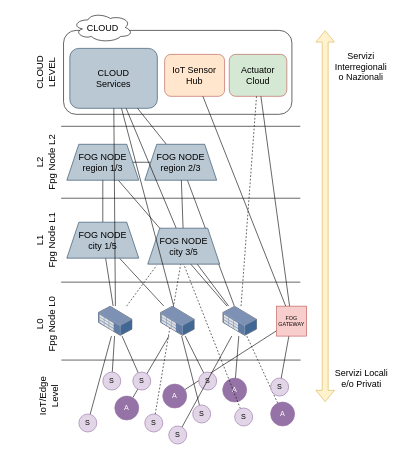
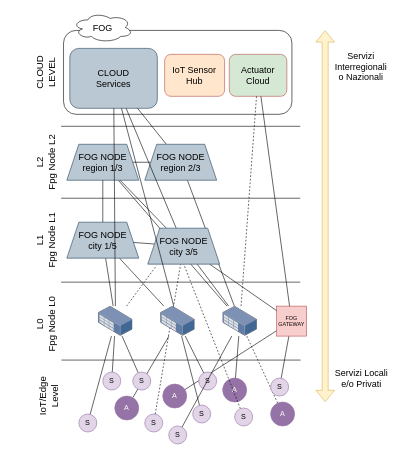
  <mxCell id="0" />
  <mxCell id="1" parent="0" />
  <mxCell id="2" value="" style="endArrow=none;html=1;" edge="1" parent="1"><mxGeometry width="50" height="50" relative="1" as="geometry"><mxPoint x="102" y="600" as="sourcePoint" /><mxPoint x="501" y="600" as="targetPoint" /></mxGeometry></mxCell>
  <mxCell id="3" style="rounded=0;orthogonalLoop=1;jettySize=auto;html=1;fontSize=9;fontColor=#FFFCFC;endArrow=none;endFill=0;" edge="1" parent="1" source="4" target="32"><mxGeometry relative="1" as="geometry" /></mxCell>
  <mxCell id="4" value="S" style="ellipse;whiteSpace=wrap;html=1;aspect=fixed;fillColor=#e1d5e7;strokeColor=#9673a6;" vertex="1" parent="1"><mxGeometry x="171" y="620" width="30" height="30" as="geometry" /></mxCell>
  <mxCell id="5" style="edgeStyle=none;rounded=0;orthogonalLoop=1;jettySize=auto;html=1;endArrow=none;endFill=0;fontSize=9;fontColor=#FFFCFC;" edge="1" parent="1" source="6" target="34"><mxGeometry relative="1" as="geometry" /></mxCell>
  <mxCell id="6" value="A" style="ellipse;whiteSpace=wrap;html=1;aspect=fixed;strokeColor=#9673a6;fillColor=#9673A6;fontColor=#FFFCFC;" vertex="1" parent="1"><mxGeometry x="191" y="660" width="40" height="40" as="geometry" /></mxCell>
  <mxCell id="7" style="edgeStyle=none;rounded=0;orthogonalLoop=1;jettySize=auto;html=1;endArrow=none;endFill=0;fontSize=9;fontColor=#FFFCFC;" edge="1" parent="1" source="8" target="38"><mxGeometry relative="1" as="geometry" /></mxCell>
  <mxCell id="8" value="A" style="ellipse;whiteSpace=wrap;html=1;aspect=fixed;strokeColor=#9673a6;fillColor=#9673A6;fontColor=#FFFCFC;" vertex="1" parent="1"><mxGeometry x="371" y="630" width="40" height="40" as="geometry" /></mxCell>
  <mxCell id="9" style="edgeStyle=none;rounded=0;orthogonalLoop=1;jettySize=auto;html=1;endArrow=none;endFill=0;fontSize=9;fontColor=#FFFCFC;" edge="1" parent="1" source="10" target="39"><mxGeometry relative="1" as="geometry" /></mxCell>
  <mxCell id="10" value="A" style="ellipse;whiteSpace=wrap;html=1;aspect=fixed;strokeColor=#9673a6;fillColor=#9673A6;fontColor=#FFFCFC;" vertex="1" parent="1"><mxGeometry x="271" y="640" width="40" height="40" as="geometry" /></mxCell>
  <mxCell id="11" style="edgeStyle=none;rounded=0;orthogonalLoop=1;jettySize=auto;html=1;dashed=1;endArrow=none;endFill=0;fontSize=15;fontColor=#FFFCFC;" edge="1" parent="1" source="12" target="38"><mxGeometry relative="1" as="geometry" /></mxCell>
  <mxCell id="12" value="A" style="ellipse;whiteSpace=wrap;html=1;aspect=fixed;strokeColor=#9673a6;fillColor=#9673A6;fontColor=#FFFCFC;" vertex="1" parent="1"><mxGeometry x="451" y="670" width="40" height="40" as="geometry" /></mxCell>
  <mxCell id="13" style="edgeStyle=none;rounded=0;orthogonalLoop=1;jettySize=auto;html=1;endArrow=none;endFill=0;fontSize=9;fontColor=#FFFCFC;" edge="1" parent="1" source="14" target="32"><mxGeometry relative="1" as="geometry" /></mxCell>
  <mxCell id="14" value="S" style="ellipse;whiteSpace=wrap;html=1;aspect=fixed;fillColor=#e1d5e7;strokeColor=#9673a6;" vertex="1" parent="1"><mxGeometry x="221" y="620" width="30" height="30" as="geometry" /></mxCell>
  <mxCell id="15" style="edgeStyle=none;rounded=0;orthogonalLoop=1;jettySize=auto;html=1;dashed=1;endArrow=none;endFill=0;fontSize=15;fontColor=#FFFCFC;" edge="1" parent="1" source="16" target="58"><mxGeometry relative="1" as="geometry" /></mxCell>
  <mxCell id="16" value="S" style="ellipse;whiteSpace=wrap;html=1;aspect=fixed;fillColor=#e1d5e7;strokeColor=#9673a6;" vertex="1" parent="1"><mxGeometry x="241" y="690" width="30" height="30" as="geometry" /></mxCell>
  <mxCell id="17" style="edgeStyle=none;rounded=0;orthogonalLoop=1;jettySize=auto;html=1;endArrow=none;endFill=0;fontSize=9;fontColor=#FFFCFC;" edge="1" parent="1" source="18" target="34"><mxGeometry relative="1" as="geometry" /></mxCell>
  <mxCell id="18" value="S" style="ellipse;whiteSpace=wrap;html=1;aspect=fixed;fillColor=#e1d5e7;strokeColor=#9673a6;" vertex="1" parent="1"><mxGeometry x="331" y="620" width="30" height="30" as="geometry" /></mxCell>
  <mxCell id="19" style="edgeStyle=none;rounded=0;orthogonalLoop=1;jettySize=auto;html=1;endArrow=none;endFill=0;fontSize=9;fontColor=#FFFCFC;" edge="1" parent="1" source="20" target="34"><mxGeometry relative="1" as="geometry" /></mxCell>
  <mxCell id="20" value="S" style="ellipse;whiteSpace=wrap;html=1;aspect=fixed;fillColor=#e1d5e7;strokeColor=#9673a6;" vertex="1" parent="1"><mxGeometry x="321" y="675" width="30" height="30" as="geometry" /></mxCell>
  <mxCell id="21" style="edgeStyle=none;rounded=0;orthogonalLoop=1;jettySize=auto;html=1;endArrow=none;endFill=0;fontSize=9;fontColor=#FFFCFC;" edge="1" parent="1" source="22" target="39"><mxGeometry relative="1" as="geometry" /></mxCell>
  <mxCell id="22" value="S" style="ellipse;whiteSpace=wrap;html=1;aspect=fixed;fillColor=#e1d5e7;strokeColor=#9673a6;" vertex="1" parent="1"><mxGeometry x="451" y="630" width="30" height="30" as="geometry" /></mxCell>
  <mxCell id="23" style="edgeStyle=none;rounded=0;orthogonalLoop=1;jettySize=auto;html=1;entryX=0.5;entryY=1;entryDx=0;entryDy=0;dashed=1;endArrow=none;endFill=0;fontSize=15;fontColor=#FFFCFC;" edge="1" parent="1" source="24" target="58"><mxGeometry relative="1" as="geometry" /></mxCell>
  <mxCell id="24" value="S" style="ellipse;whiteSpace=wrap;html=1;aspect=fixed;fillColor=#e1d5e7;strokeColor=#9673a6;" vertex="1" parent="1"><mxGeometry x="391" y="680" width="30" height="30" as="geometry" /></mxCell>
  <mxCell id="25" style="edgeStyle=none;rounded=0;orthogonalLoop=1;jettySize=auto;html=1;endArrow=none;endFill=0;fontSize=9;fontColor=#FFFCFC;" edge="1" parent="1" source="26" target="32"><mxGeometry relative="1" as="geometry"><mxPoint x="150" y="570" as="targetPoint" /></mxGeometry></mxCell>
  <mxCell id="26" value="S" style="ellipse;whiteSpace=wrap;html=1;aspect=fixed;fillColor=#e1d5e7;strokeColor=#9673a6;" vertex="1" parent="1"><mxGeometry x="131" y="690" width="30" height="30" as="geometry" /></mxCell>
  <mxCell id="27" style="edgeStyle=none;rounded=0;orthogonalLoop=1;jettySize=auto;html=1;endArrow=none;endFill=0;fontSize=9;fontColor=#FFFCFC;" edge="1" parent="1" source="28" target="38"><mxGeometry relative="1" as="geometry" /></mxCell>
  <mxCell id="28" value="S" style="ellipse;whiteSpace=wrap;html=1;aspect=fixed;fillColor=#e1d5e7;strokeColor=#9673a6;" vertex="1" parent="1"><mxGeometry x="281" y="710" width="30" height="30" as="geometry" /></mxCell>
  <mxCell id="29" value="&lt;font color=&quot;#000000&quot; style=&quot;font-size: 16px;&quot;&gt;IoT/Edge&lt;br style=&quot;font-size: 16px;&quot;&gt;Level&lt;br style=&quot;font-size: 16px;&quot;&gt;&lt;/font&gt;" style="text;html=1;strokeColor=none;fillColor=none;align=center;verticalAlign=middle;whiteSpace=wrap;rounded=0;fontColor=#FFFCFC;fontSize=16;rotation=-90;" vertex="1" parent="1"><mxGeometry x="40.99" y="640" width="80" height="40" as="geometry" /></mxCell>
  <mxCell id="30" style="edgeStyle=none;rounded=0;orthogonalLoop=1;jettySize=auto;html=1;endArrow=none;endFill=0;fontSize=15;fontColor=#FFFCFC;" edge="1" parent="1" source="32" target="54"><mxGeometry relative="1" as="geometry" /></mxCell>
  <mxCell id="31" style="edgeStyle=none;rounded=0;orthogonalLoop=1;jettySize=auto;html=1;entryX=0.124;entryY=1.033;entryDx=0;entryDy=0;entryPerimeter=0;endArrow=none;endFill=0;fontSize=15;fontColor=#FFFCFC;dashed=1;" edge="1" parent="1" source="32" target="58"><mxGeometry relative="1" as="geometry" /></mxCell>
  <mxCell id="32" value="" style="points=[];aspect=fixed;html=1;align=center;shadow=0;dashed=0;image;image=img/lib/allied_telesis/storage/Datacenter_Server_Rack_Storage_Unit_Small.svg;fillColor=#9673A6;fontSize=16;fontColor=#FFFCFC;" vertex="1" parent="1"><mxGeometry x="163.41" y="510" width="57.59" height="50" as="geometry" /></mxCell>
  <mxCell id="33" style="edgeStyle=none;rounded=0;orthogonalLoop=1;jettySize=auto;html=1;endArrow=none;endFill=0;fontSize=15;fontColor=#FFFCFC;" edge="1" parent="1" source="34" target="54"><mxGeometry relative="1" as="geometry" /></mxCell>
  <mxCell id="34" value="" style="points=[];aspect=fixed;html=1;align=center;shadow=0;dashed=0;image;image=img/lib/allied_telesis/storage/Datacenter_Server_Rack_Storage_Unit_Small.svg;fillColor=#9673A6;fontSize=16;fontColor=#FFFCFC;" vertex="1" parent="1"><mxGeometry x="267.21" y="510" width="57.59" height="50" as="geometry" /></mxCell>
  <mxCell id="35" style="edgeStyle=none;rounded=0;orthogonalLoop=1;jettySize=auto;html=1;endArrow=none;endFill=0;fontSize=15;fontColor=#FFFCFC;" edge="1" parent="1" source="38" target="58"><mxGeometry relative="1" as="geometry" /></mxCell>
  <mxCell id="36" style="edgeStyle=none;rounded=0;orthogonalLoop=1;jettySize=auto;html=1;endArrow=none;endFill=0;fontSize=15;fontColor=#FFFCFC;" edge="1" parent="1" source="38" target="52"><mxGeometry relative="1" as="geometry" /></mxCell>
  <mxCell id="37" style="edgeStyle=none;rounded=0;orthogonalLoop=1;jettySize=auto;html=1;endArrow=none;endFill=0;fontSize=15;fontColor=#FFFCFC;" edge="1" parent="1" source="38" target="49"><mxGeometry relative="1" as="geometry" /></mxCell>
  <mxCell id="38" value="" style="points=[];aspect=fixed;html=1;align=center;shadow=0;dashed=0;image;image=img/lib/allied_telesis/storage/Datacenter_Server_Rack_Storage_Unit_Small.svg;fillColor=#9673A6;fontSize=16;fontColor=#FFFCFC;" vertex="1" parent="1"><mxGeometry x="371" y="510" width="57.59" height="50" as="geometry" /></mxCell>
  <mxCell id="39" value="&lt;font style=&quot;font-size: 9px;&quot;&gt;FOG&lt;br style=&quot;font-size: 9px;&quot;&gt;GATEWAY&lt;/font&gt;" style="rounded=0;whiteSpace=wrap;html=1;fillColor=#f8cecc;fontSize=9;strokeColor=#b85450;" vertex="1" parent="1"><mxGeometry x="461" y="510" width="50" height="50" as="geometry" /></mxCell>
  <mxCell id="40" style="edgeStyle=none;rounded=0;orthogonalLoop=1;jettySize=auto;html=1;endArrow=none;endFill=0;fontSize=15;fontColor=#FFFCFC;" edge="1" parent="1"><mxGeometry relative="1" as="geometry"><mxPoint x="312.6" y="309.2" as="targetPoint" /></mxGeometry></mxCell>
  <mxCell id="41" style="edgeStyle=none;rounded=0;orthogonalLoop=1;jettySize=auto;html=1;endArrow=none;endFill=0;fontSize=15;fontColor=#FFFCFC;" edge="1" parent="1"><mxGeometry relative="1" as="geometry"><mxPoint x="228.876" y="309.2" as="targetPoint" /></mxGeometry></mxCell>
  <mxCell id="42" value="" style="rounded=1;whiteSpace=wrap;html=1;fontSize=9;" vertex="1" parent="1"><mxGeometry x="105.5" y="50" width="381" height="140" as="geometry" /></mxCell>
- <mxCell id="43" value="CLOUD" style="ellipse;shape=cloud;whiteSpace=wrap;html=1;align=center;fontSize=15;" vertex="1" parent="1"><mxGeometry x="121" y="20" width="100" height="50" as="geometry" /></mxCell>
+ <mxCell id="43" value="FOG" style="ellipse;shape=cloud;whiteSpace=wrap;html=1;align=center;fontSize=15;" vertex="1" parent="1"><mxGeometry x="121" y="20" width="100" height="50" as="geometry" /></mxCell>
  <mxCell id="44" value="CLOUD&lt;br&gt;Services" style="rounded=1;whiteSpace=wrap;html=1;fillColor=#bac8d3;fontSize=15;strokeColor=#23445d;" vertex="1" parent="1"><mxGeometry x="115.99" y="80" width="146" height="100" as="geometry" /></mxCell>
  <mxCell id="45" value="IoT Sensor Hub" style="rounded=1;whiteSpace=wrap;html=1;fillColor=#ffe6cc;fontSize=15;strokeColor=#b85450;" vertex="1" parent="1"><mxGeometry x="274.19" y="90" width="100" height="70" as="geometry" /></mxCell>
  <mxCell id="46" value="Actuator&lt;br&gt;Cloud" style="rounded=1;whiteSpace=wrap;html=1;fillColor=#d5e8d4;fontSize=15;strokeColor=#b85450;" vertex="1" parent="1"><mxGeometry x="382" y="90" width="96" height="70" as="geometry" /></mxCell>
- <mxCell id="47" style="edgeStyle=none;rounded=0;orthogonalLoop=1;jettySize=auto;html=1;endArrow=none;endFill=0;fontSize=15;fontColor=#FFFCFC;" edge="1" parent="1" source="39" target="45"><mxGeometry relative="1" as="geometry" /></mxCell>
+ <mxCell id="47" style="edgeStyle=none;rounded=0;orthogonalLoop=1;jettySize=auto;html=1;endArrow=none;endFill=0;fontSize=15;fontColor=#FFFCFC;" edge="1" parent="1" source="39" target="58"><mxGeometry relative="1" as="geometry" /></mxCell>
  <mxCell id="48" style="edgeStyle=none;rounded=0;orthogonalLoop=1;jettySize=auto;html=1;endArrow=none;endFill=0;fontSize=15;fontColor=#FFFCFC;" edge="1" parent="1" source="39" target="46"><mxGeometry relative="1" as="geometry" /></mxCell>
  <mxCell id="49" value="FOG NODE&lt;br&gt;region 1/3" style="shape=trapezoid;perimeter=trapezoidPerimeter;whiteSpace=wrap;html=1;fixedSize=1;fillColor=#bac8d3;fontSize=15;strokeColor=#23445d;" vertex="1" parent="1"><mxGeometry x="111" y="240" width="120" height="60" as="geometry" /></mxCell>
  <mxCell id="50" style="edgeStyle=none;rounded=0;orthogonalLoop=1;jettySize=auto;html=1;endArrow=none;endFill=0;fontSize=15;fontColor=#FFFCFC;" edge="1" parent="1" source="52" target="44"><mxGeometry relative="1" as="geometry" /></mxCell>
  <mxCell id="51" style="edgeStyle=none;rounded=0;orthogonalLoop=1;jettySize=auto;html=1;endArrow=none;endFill=0;fontSize=15;fontColor=#FFFCFC;" edge="1" parent="1" source="52" target="49"><mxGeometry relative="1" as="geometry" /></mxCell>
  <mxCell id="52" value="FOG NODE&lt;br&gt;region 2/3" style="shape=trapezoid;perimeter=trapezoidPerimeter;whiteSpace=wrap;html=1;fixedSize=1;fillColor=#bac8d3;fontSize=15;strokeColor=#23445d;" vertex="1" parent="1"><mxGeometry x="241" y="240" width="120" height="60" as="geometry" /></mxCell>
  <mxCell id="53" style="edgeStyle=none;rounded=0;orthogonalLoop=1;jettySize=auto;html=1;endArrow=none;endFill=0;fontSize=15;fontColor=#FFFCFC;" edge="1" parent="1" source="54" target="49"><mxGeometry relative="1" as="geometry" /></mxCell>
  <mxCell id="54" value="FOG NODE&lt;br&gt;city 1/5" style="shape=trapezoid;perimeter=trapezoidPerimeter;whiteSpace=wrap;html=1;fixedSize=1;fillColor=#bac8d3;fontSize=15;strokeColor=#23445d;" vertex="1" parent="1"><mxGeometry x="111" y="370" width="120" height="60" as="geometry" /></mxCell>
  <mxCell id="55" style="edgeStyle=none;rounded=0;orthogonalLoop=1;jettySize=auto;html=1;endArrow=none;endFill=0;fontSize=15;fontColor=#FFFCFC;" edge="1" parent="1" source="58" target="44"><mxGeometry relative="1" as="geometry" /></mxCell>
- <mxCell id="56" style="edgeStyle=none;rounded=0;orthogonalLoop=1;jettySize=auto;html=1;endArrow=none;endFill=0;fontSize=15;fontColor=#FFFCFC;" edge="1" parent="1" source="58" target="52"><mxGeometry relative="1" as="geometry" /></mxCell>
+ <mxCell id="56" style="edgeStyle=none;rounded=0;orthogonalLoop=1;jettySize=auto;html=1;endArrow=none;endFill=0;fontSize=15;fontColor=#FFFCFC;" edge="1" parent="1" source="58" target="49"><mxGeometry relative="1" as="geometry" /></mxCell>
+ <mxCell id="57" style="edgeStyle=none;rounded=0;orthogonalLoop=1;jettySize=auto;html=1;endArrow=none;endFill=0;fontSize=15;fontColor=#FFFCFC;" edge="1" parent="1" source="58" target="54"><mxGeometry relative="1" as="geometry" /></mxCell>
  <mxCell id="58" value="FOG NODE&lt;br&gt;city 3/5" style="shape=trapezoid;perimeter=trapezoidPerimeter;whiteSpace=wrap;html=1;fixedSize=1;fillColor=#bac8d3;fontSize=15;strokeColor=#23445d;" vertex="1" parent="1"><mxGeometry x="246" y="380" width="120" height="60" as="geometry" /></mxCell>
  <mxCell id="59" value="" style="endArrow=none;html=1;" edge="1" parent="1"><mxGeometry width="50" height="50" relative="1" as="geometry"><mxPoint x="101.5" y="470" as="sourcePoint" /><mxPoint x="500.5" y="470" as="targetPoint" /></mxGeometry></mxCell>
  <mxCell id="60" value="" style="endArrow=none;html=1;" edge="1" parent="1"><mxGeometry width="50" height="50" relative="1" as="geometry"><mxPoint x="101.5" y="330" as="sourcePoint" /><mxPoint x="500.5" y="330" as="targetPoint" /></mxGeometry></mxCell>
  <mxCell id="61" value="" style="endArrow=none;html=1;" edge="1" parent="1"><mxGeometry width="50" height="50" relative="1" as="geometry"><mxPoint x="101.5" y="210" as="sourcePoint" /><mxPoint x="500.5" y="210" as="targetPoint" /></mxGeometry></mxCell>
  <mxCell id="62" value="&lt;font color=&quot;#000000&quot; style=&quot;font-size: 16px&quot;&gt;L0&lt;br&gt;Fpg Node L0&lt;br style=&quot;font-size: 16px&quot;&gt;&lt;/font&gt;" style="text;html=1;strokeColor=none;fillColor=none;align=center;verticalAlign=middle;whiteSpace=wrap;rounded=0;fontColor=#FFFCFC;fontSize=16;rotation=-90;" vertex="1" parent="1"><mxGeometry x="20" y="520" width="111" height="40" as="geometry" /></mxCell>
  <mxCell id="63" value="&lt;font color=&quot;#000000&quot; style=&quot;font-size: 16px&quot;&gt;L1&lt;br&gt;Fpg Node L1&lt;br style=&quot;font-size: 16px&quot;&gt;&lt;/font&gt;" style="text;html=1;strokeColor=none;fillColor=none;align=center;verticalAlign=middle;whiteSpace=wrap;rounded=0;fontColor=#FFFCFC;fontSize=16;rotation=-90;" vertex="1" parent="1"><mxGeometry x="20" y="380" width="111" height="40" as="geometry" /></mxCell>
  <mxCell id="64" value="&lt;font color=&quot;#000000&quot; style=&quot;font-size: 16px&quot;&gt;L2&lt;br&gt;Fpg Node L2&lt;br style=&quot;font-size: 16px&quot;&gt;&lt;/font&gt;" style="text;html=1;strokeColor=none;fillColor=none;align=center;verticalAlign=middle;whiteSpace=wrap;rounded=0;fontColor=#FFFCFC;fontSize=16;rotation=-90;" vertex="1" parent="1"><mxGeometry x="20" y="250" width="111" height="40" as="geometry" /></mxCell>
  <mxCell id="65" value="&lt;font color=&quot;#000000&quot; style=&quot;font-size: 16px&quot;&gt;CLOUD&lt;br&gt;LEVEL&lt;br style=&quot;font-size: 16px&quot;&gt;&lt;/font&gt;" style="text;html=1;strokeColor=none;fillColor=none;align=center;verticalAlign=middle;whiteSpace=wrap;rounded=0;fontColor=#FFFCFC;fontSize=16;rotation=-90;" vertex="1" parent="1"><mxGeometry x="20" y="100" width="111" height="40" as="geometry" /></mxCell>
  <mxCell id="66" value="" style="shape=flexArrow;endArrow=classic;startArrow=classic;html=1;fontSize=15;fontColor=#FFFCFC;fillColor=#fff2cc;strokeColor=#d6b656;" edge="1" parent="1"><mxGeometry width="50" height="50" relative="1" as="geometry"><mxPoint x="542" y="670" as="sourcePoint" /><mxPoint x="542" y="50" as="targetPoint" /></mxGeometry></mxCell>
  <mxCell id="67" value="&lt;font color=&quot;#000000&quot;&gt;Servizi Interregionali o Nazionali&lt;/font&gt;" style="text;html=1;strokeColor=none;fillColor=none;align=center;verticalAlign=middle;whiteSpace=wrap;rounded=0;fontSize=15;fontColor=#FFFCFC;" vertex="1" parent="1"><mxGeometry x="582" y="100" width="40" height="20" as="geometry" /></mxCell>
  <mxCell id="68" value="&lt;font color=&quot;#000000&quot;&gt;Servizi Locali&lt;br&gt;e/o Privati&lt;br&gt;&lt;/font&gt;" style="text;html=1;align=center;verticalAlign=middle;resizable=0;points=[];autosize=1;fontSize=15;fontColor=#FFFCFC;" vertex="1" parent="1"><mxGeometry x="552" y="610" width="100" height="40" as="geometry" /></mxCell>
  <mxCell id="69" style="edgeStyle=none;rounded=0;orthogonalLoop=1;jettySize=auto;html=1;dashed=1;endArrow=none;endFill=0;fontSize=15;fontColor=#FFFCFC;" edge="1" parent="1" source="38" target="46"><mxGeometry relative="1" as="geometry" /></mxCell>
  <mxCell id="70" style="edgeStyle=none;rounded=0;orthogonalLoop=1;jettySize=auto;html=1;endArrow=none;endFill=0;fontSize=15;fontColor=#FFFCFC;" edge="1" parent="1" source="34" target="44"><mxGeometry relative="1" as="geometry" /></mxCell>
  <mxCell id="71" style="edgeStyle=none;rounded=0;orthogonalLoop=1;jettySize=auto;html=1;endArrow=none;endFill=0;fontSize=15;fontColor=#FFFCFC;" edge="1" parent="1" source="32" target="44"><mxGeometry relative="1" as="geometry" /></mxCell>
